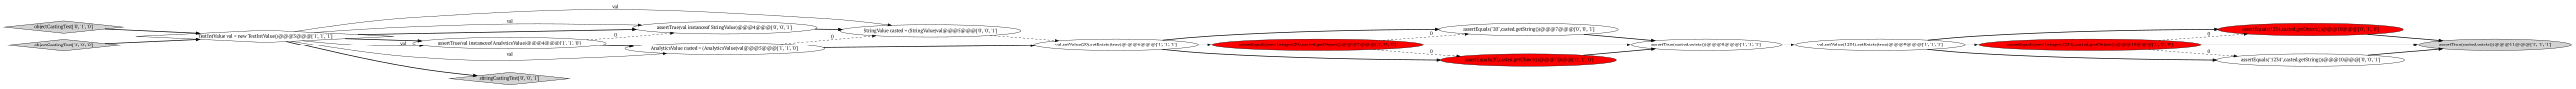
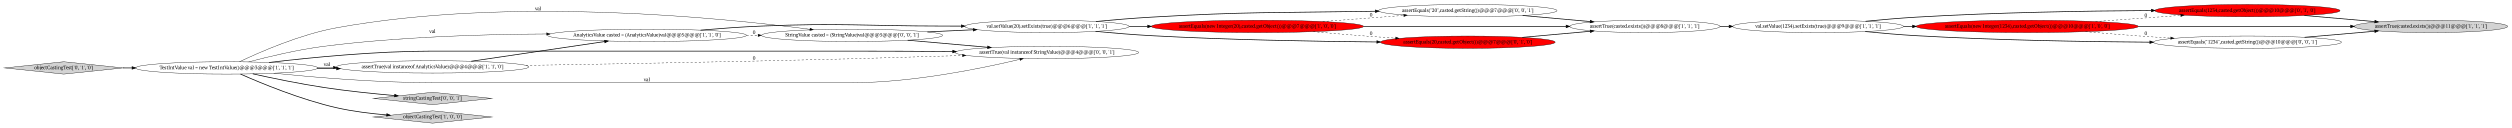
  digraph {
    fontname="PT Serif"
    rankdir=LR
    node [fillcolor=white fontname="PT Serif" shape=ellipse style=filled]
    edge [fontname="PT Serif" style=bold]
    n1 [label="StringValue casted = (StringValue)val@@@5@@@['0', '0', '1']"]
    n2 [label="val.setValue(20).setExists(true)@@@6@@@['1', '1', '1']"]
    n3 [fillcolor=red label="assertEquals(new Integer(20),casted.getObject())@@@7@@@['1', '0', '0']"]
    n4 [label="assertEquals(\"20\",casted.getString())@@@7@@@['0', '0', '1']"]
    n5 [fillcolor=red label="assertEquals(20,casted.getObject())@@@7@@@['0', '1', '0']"]
    n6 [label="val.setValue(1234).setExists(true)@@@9@@@['1', '1', '1']"]
    n7 [fillcolor=red label="assertEquals(new Integer(1234),casted.getObject())@@@10@@@['1', '0', '0']"]
    n8 [fillcolor=red label="assertEquals(1234,casted.getObject())@@@10@@@['0', '1', '0']"]
    n9 [label="assertEquals(\"1234\",casted.getString())@@@10@@@['0', '0', '1']"]
    n10 [fillcolor=lightgray label="assertTrue(casted.exists())@@@11@@@['1', '1', '1']"]
    n11 [label="assertTrue(val instanceof StringValue)@@@4@@@['0', '0', '1']"]
    n12 [label="assertTrue(casted.exists())@@@8@@@['1', '1', '1']"]
-   n13 [label="TestIntValue val = new TestIntValue()@@@3@@@['1', '1', '1']" shape=diamond]
+   n13 [label="TestIntValue val = new TestIntValue()@@@3@@@['1', '1', '1']"]
    n14 [label="AnalyticsValue casted = (AnalyticsValue)val@@@5@@@['1', '1', '0']"]
    n15 [label="assertTrue(val instanceof AnalyticsValue)@@@4@@@['1', '1', '0']"]
    n16 [fillcolor=lightgray label="stringCastingTest['0', '0', '1']" shape=diamond]
    n17 [fillcolor=lightgray label="objectCastingTest['0', '1', '0']" shape=diamond]
    n18 [fillcolor=lightgray label="objectCastingTest['1', '0', '0']" shape=diamond]
-   n1 -> n2 [style=dashed]
+   n1 -> n2
    n2 -> n3
    n2 -> n4
    n2 -> n5
    n3 -> n4 [label=0 style=dashed]
    n3 -> n5 [label=0 style=dashed]
    n3 -> n12
    n4 -> n12
    n5 -> n12
    n6 -> n7
    n6 -> n8
    n6 -> n9
    n7 -> n8 [label=0 style=dashed]
    n7 -> n9 [label=0 style=dashed]
    n7 -> n10
    n8 -> n10
    n9 -> n10
-   n11 -> n1
+   n1 -> n11
    n12 -> n6
    n13 -> n1 [label=val style=solid]
    n13 -> n11
    n13 -> n11 [label=val style=solid]
    n13 -> n14 [label=val style=solid]
    n13 -> n15
    n13 -> n15 [label=val style=solid]
    n13 -> n16
    n14 -> n1 [label=0 style=dashed]
    n14 -> n2
    n15 -> n11 [label=0 style=dashed]
    n15 -> n14
    n17 -> n13
-   n18 -> n13
+   n13 -> n18
  }
